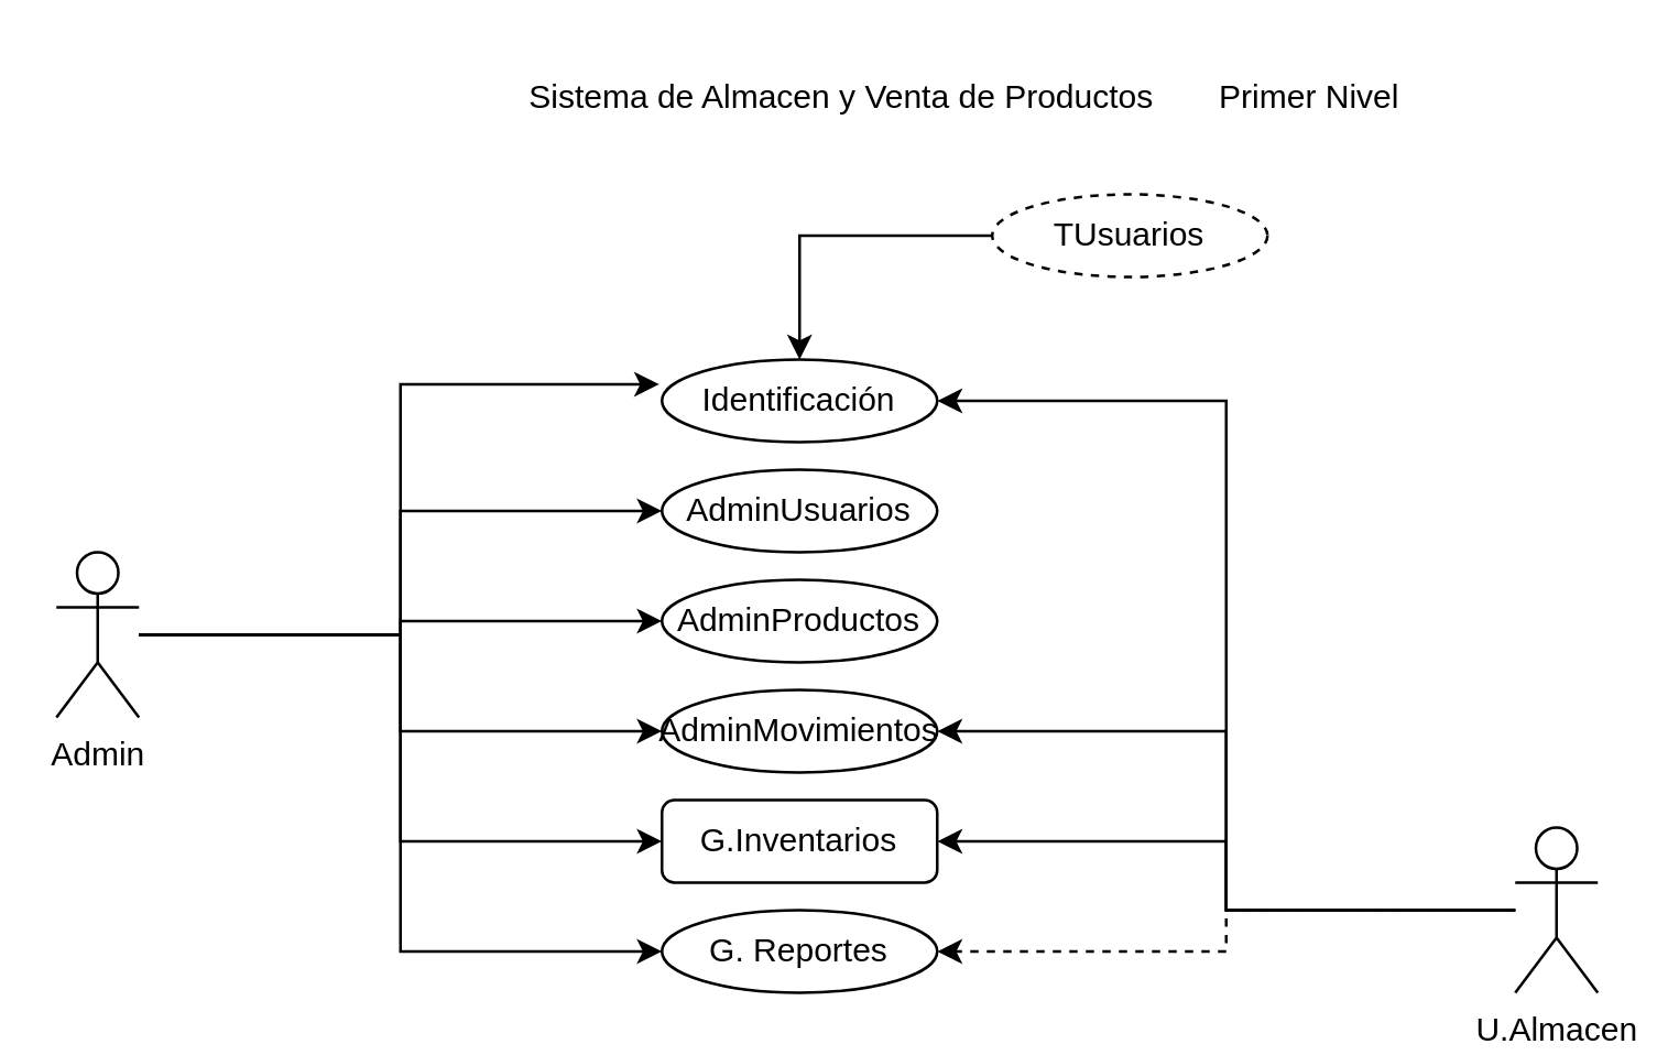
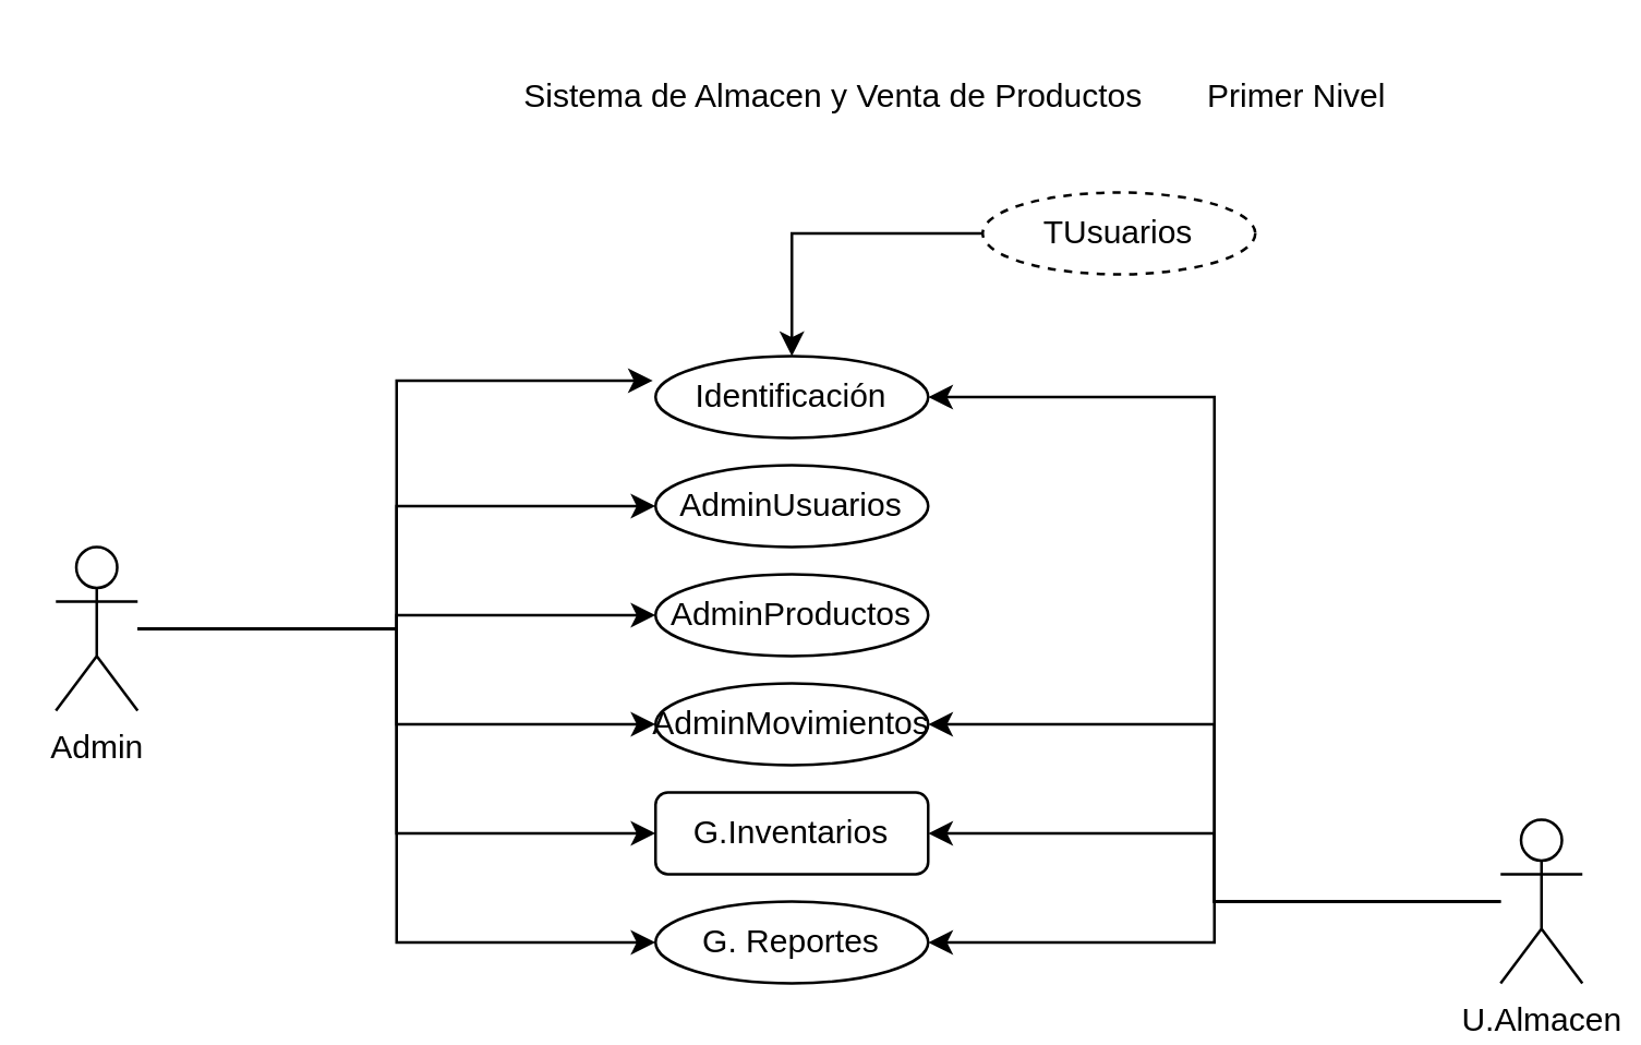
  <mxCell id="0" />
  <mxCell id="1" parent="0" />
  <mxCell id="2" value="Sistema de Almacen y Venta de Productos" style="text;html=1;align=center;verticalAlign=middle;resizable=0;points=[];autosize=1;strokeColor=none;fillColor=none;" parent="1" vertex="1"><mxGeometry x="180" y="20" width="250" height="30" as="geometry" /></mxCell>
  <mxCell id="3" style="edgeStyle=orthogonalEdgeStyle;rounded=0;orthogonalLoop=1;jettySize=auto;html=1;entryX=-0.01;entryY=0.3;entryDx=0;entryDy=0;entryPerimeter=0;" parent="1" source="9" target="15" edge="1"><mxGeometry relative="1" as="geometry" /></mxCell>
  <mxCell id="4" style="edgeStyle=orthogonalEdgeStyle;rounded=0;orthogonalLoop=1;jettySize=auto;html=1;entryX=0;entryY=0.5;entryDx=0;entryDy=0;" parent="1" source="9" target="16" edge="1"><mxGeometry relative="1" as="geometry" /></mxCell>
  <mxCell id="5" style="edgeStyle=orthogonalEdgeStyle;rounded=0;orthogonalLoop=1;jettySize=auto;html=1;entryX=0;entryY=0.5;entryDx=0;entryDy=0;" parent="1" source="9" target="17" edge="1"><mxGeometry relative="1" as="geometry" /></mxCell>
  <mxCell id="6" style="edgeStyle=orthogonalEdgeStyle;rounded=0;orthogonalLoop=1;jettySize=auto;html=1;entryX=0;entryY=0.5;entryDx=0;entryDy=0;" parent="1" source="9" target="18" edge="1"><mxGeometry relative="1" as="geometry" /></mxCell>
  <mxCell id="7" style="edgeStyle=orthogonalEdgeStyle;rounded=0;orthogonalLoop=1;jettySize=auto;html=1;entryX=0;entryY=0.5;entryDx=0;entryDy=0;" parent="1" source="9" target="19" edge="1"><mxGeometry relative="1" as="geometry" /></mxCell>
  <mxCell id="8" style="edgeStyle=orthogonalEdgeStyle;rounded=0;orthogonalLoop=1;jettySize=auto;html=1;entryX=0;entryY=0.5;entryDx=0;entryDy=0;" parent="1" source="9" target="20" edge="1"><mxGeometry relative="1" as="geometry" /></mxCell>
  <mxCell id="9" value="Admin" style="shape=umlActor;verticalLabelPosition=bottom;verticalAlign=top;html=1;outlineConnect=0;" parent="1" vertex="1"><mxGeometry x="20" y="200" width="30" height="60" as="geometry" /></mxCell>
  <mxCell id="10" style="edgeStyle=orthogonalEdgeStyle;rounded=0;orthogonalLoop=1;jettySize=auto;html=1;entryX=1;entryY=0.5;entryDx=0;entryDy=0;" parent="1" source="14" target="15" edge="1"><mxGeometry relative="1" as="geometry" /></mxCell>
  <mxCell id="11" style="edgeStyle=orthogonalEdgeStyle;rounded=0;orthogonalLoop=1;jettySize=auto;html=1;entryX=1;entryY=0.5;entryDx=0;entryDy=0;" parent="1" source="14" target="19" edge="1"><mxGeometry relative="1" as="geometry" /></mxCell>
- <mxCell id="12" style="edgeStyle=orthogonalEdgeStyle;rounded=0;orthogonalLoop=1;jettySize=auto;html=1;entryX=1;entryY=0.5;entryDx=0;entryDy=0;dashed=1;" parent="1" source="14" target="20" edge="1"><mxGeometry relative="1" as="geometry" /></mxCell>
+ <mxCell id="12" style="edgeStyle=orthogonalEdgeStyle;rounded=0;orthogonalLoop=1;jettySize=auto;html=1;entryX=1;entryY=0.5;entryDx=0;entryDy=0;" parent="1" source="14" target="20" edge="1"><mxGeometry relative="1" as="geometry" /></mxCell>
  <mxCell id="13" style="edgeStyle=orthogonalEdgeStyle;rounded=0;orthogonalLoop=1;jettySize=auto;html=1;entryX=1;entryY=0.5;entryDx=0;entryDy=0;" parent="1" source="14" target="18" edge="1"><mxGeometry relative="1" as="geometry" /></mxCell>
  <mxCell id="14" value="U.Almacen" style="shape=umlActor;verticalLabelPosition=bottom;verticalAlign=top;html=1;outlineConnect=0;" parent="1" vertex="1"><mxGeometry x="550" y="300" width="30" height="60" as="geometry" /></mxCell>
  <mxCell id="15" value="Identificación" style="ellipse;whiteSpace=wrap;html=1;" parent="1" vertex="1"><mxGeometry x="240" y="130" width="100" height="30" as="geometry" /></mxCell>
  <mxCell id="16" value="AdminUsuarios" style="ellipse;whiteSpace=wrap;html=1;" parent="1" vertex="1"><mxGeometry x="240" y="170" width="100" height="30" as="geometry" /></mxCell>
  <mxCell id="17" value="AdminProductos" style="ellipse;whiteSpace=wrap;html=1;" parent="1" vertex="1"><mxGeometry x="240" y="210" width="100" height="30" as="geometry" /></mxCell>
  <mxCell id="18" value="AdminMovimientos" style="ellipse;whiteSpace=wrap;html=1;" parent="1" vertex="1"><mxGeometry x="240" y="250" width="100" height="30" as="geometry" /></mxCell>
  <mxCell id="19" value="G.Inventarios" style="whiteSpace=wrap;html=1;rounded=1;" parent="1" vertex="1"><mxGeometry x="240" y="290" width="100" height="30" as="geometry" /></mxCell>
  <mxCell id="20" value="G. Reportes" style="ellipse;whiteSpace=wrap;html=1;" parent="1" vertex="1"><mxGeometry x="240" y="330" width="100" height="30" as="geometry" /></mxCell>
  <mxCell id="21" value="Primer Nivel" style="text;html=1;align=center;verticalAlign=middle;resizable=0;points=[];autosize=1;strokeColor=none;fillColor=none;" parent="1" vertex="1"><mxGeometry x="430" y="20" width="90" height="30" as="geometry" /></mxCell>
  <mxCell id="22" style="edgeStyle=orthogonalEdgeStyle;rounded=0;orthogonalLoop=1;jettySize=auto;html=1;exitX=0;exitY=0.5;exitDx=0;exitDy=0;entryX=0.5;entryY=0;entryDx=0;entryDy=0;" parent="1" source="23" target="15" edge="1"><mxGeometry relative="1" as="geometry" /></mxCell>
  <mxCell id="23" value="TUsuarios" style="ellipse;whiteSpace=wrap;html=1;dashed=1;" parent="1" vertex="1"><mxGeometry x="360" y="70" width="100" height="30" as="geometry" /></mxCell>
